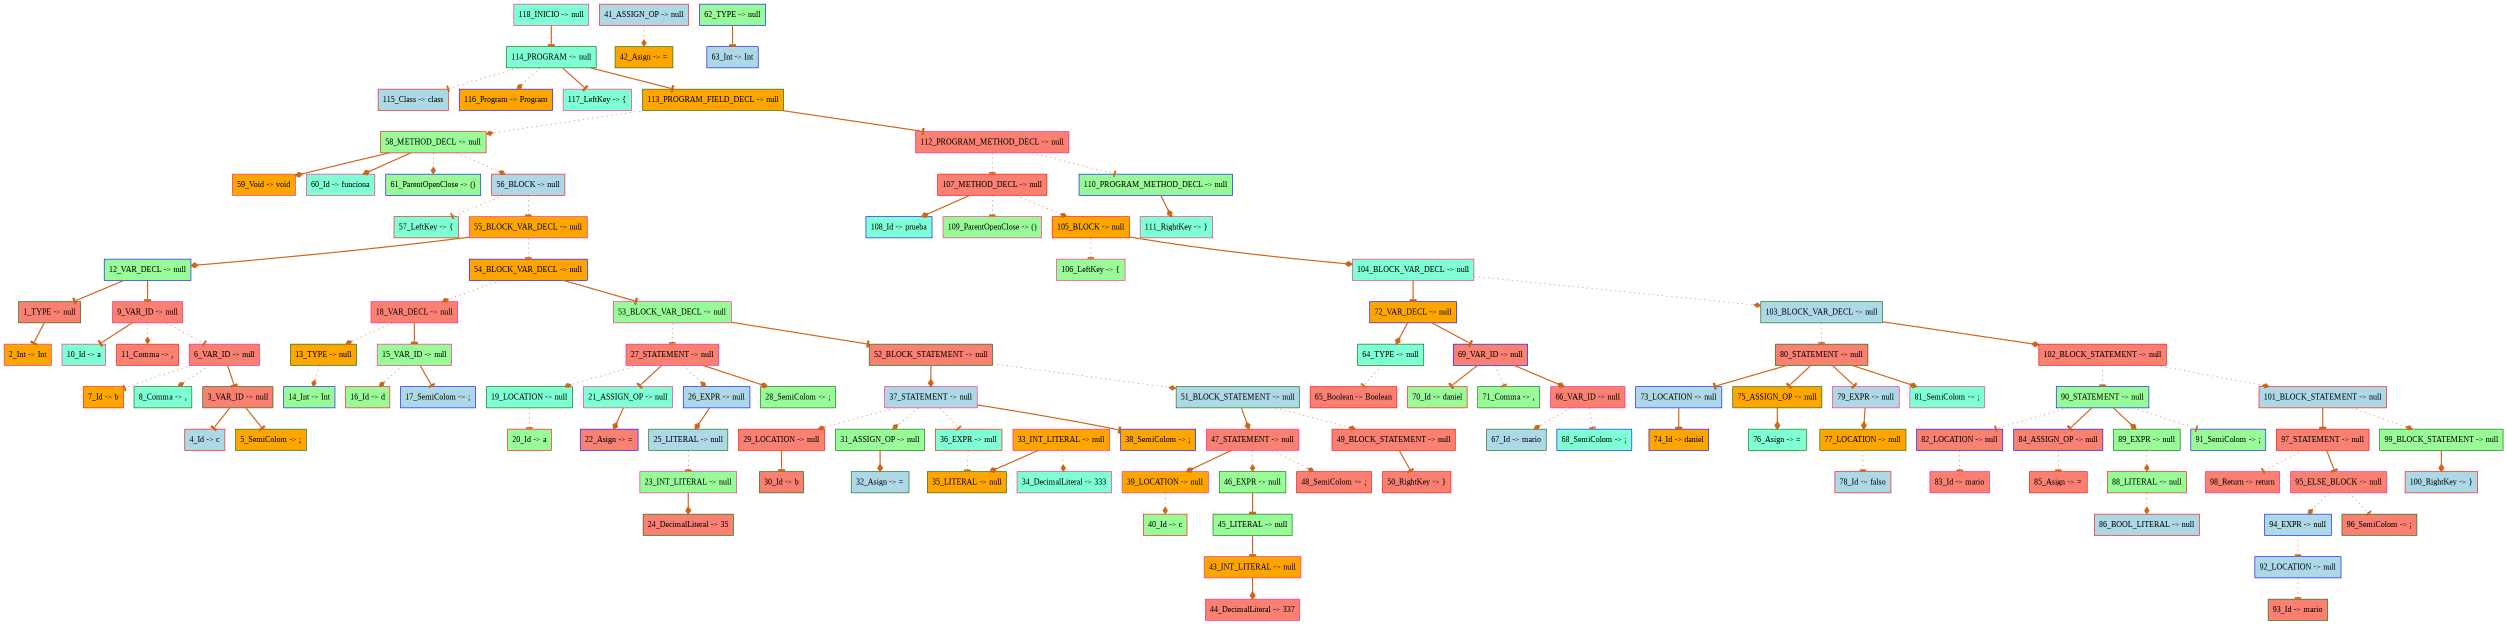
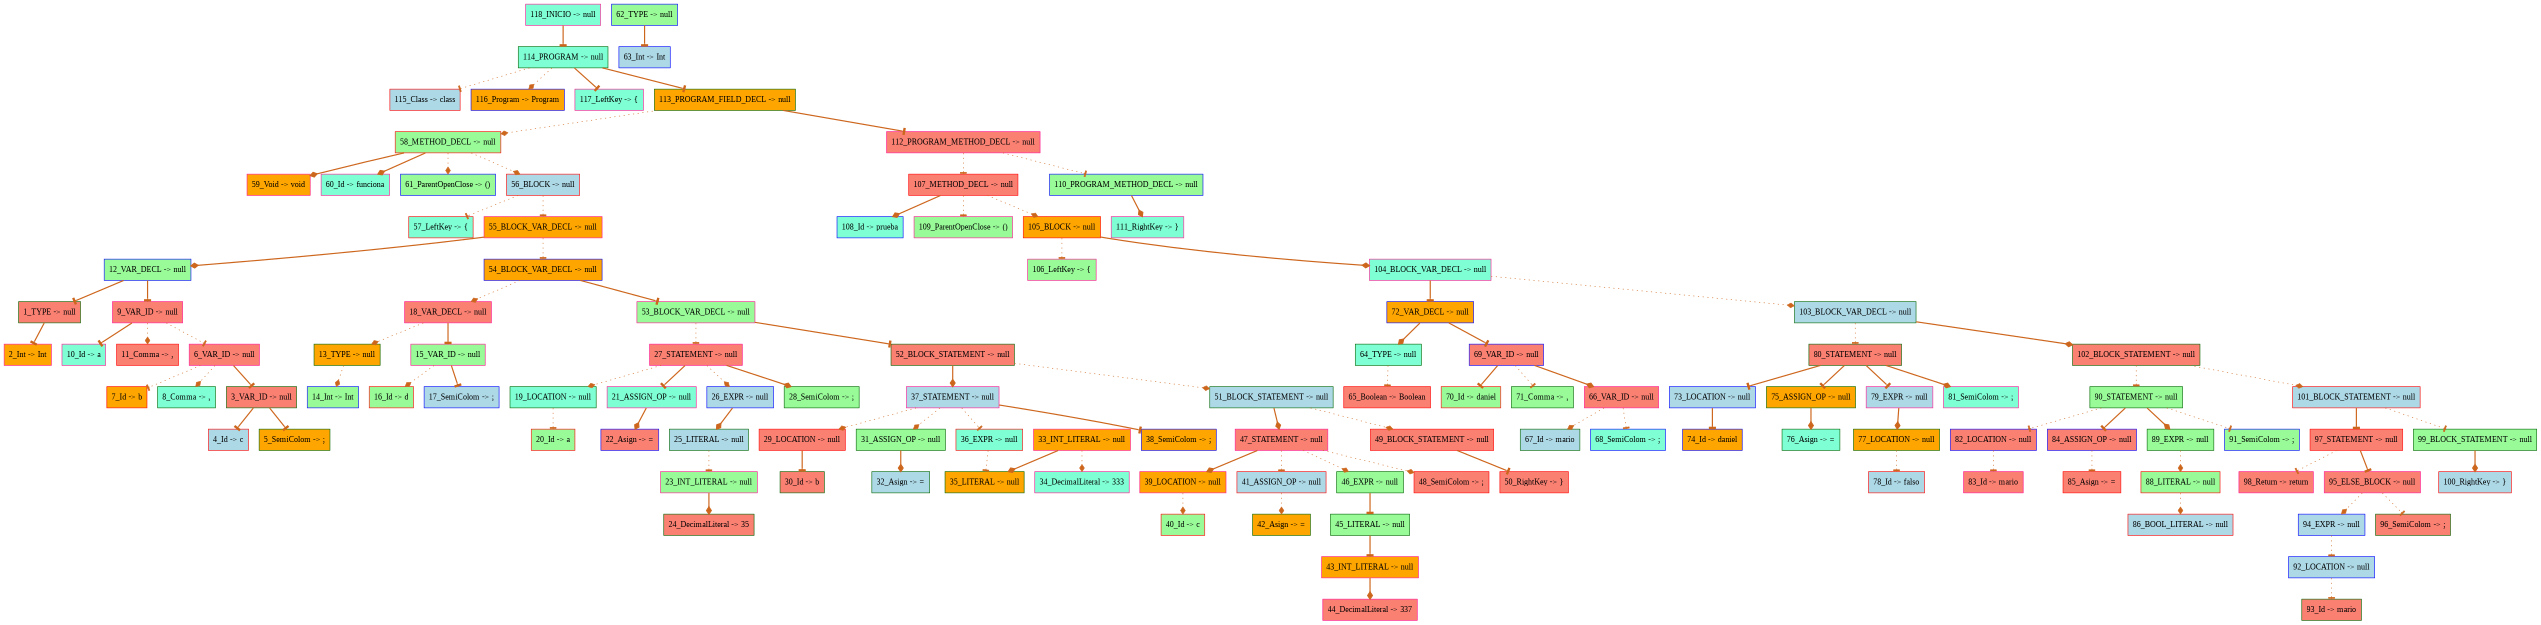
  digraph {
    fontname="Liberation Serif"
    rankdir=UD
    node [color=deeppink fillcolor=salmon fontname="Liberation Serif" shape=box style=filled]
    edge [arrowhead=tee color=chocolate3 fontname="Liberation Serif" style=dotted]
    "118_INICIO -> null" [fillcolor=aquamarine]
    "114_PROGRAM -> null" [color=darkgreen fillcolor=aquamarine]
    "115_Class -> class" [color=red fillcolor=lightblue]
    "116_Program -> Program" [color=blue fillcolor=orange]
    "117_LeftKey -> {" [fillcolor=aquamarine]
    "113_PROGRAM_FIELD_DECL -> null" [color=darkgreen fillcolor=orange]
    "58_METHOD_DECL -> null" [color=red fillcolor=palegreen]
    "112_PROGRAM_METHOD_DECL -> null"
    "59_Void -> void" [fillcolor=orange]
    "60_Id -> funciona" [fillcolor=aquamarine]
    "61_ParentOpenClose -> ()" [color=blue fillcolor=palegreen]
    "56_BLOCK -> null" [color=red fillcolor=lightblue]
    "107_METHOD_DECL -> null" [color=red]
    "110_PROGRAM_METHOD_DECL -> null" [color=blue fillcolor=palegreen]
    "57_LeftKey -> {" [color=red fillcolor=aquamarine]
    "55_BLOCK_VAR_DECL -> null" [fillcolor=orange]
    "12_VAR_DECL -> null" [color=blue fillcolor=palegreen]
    "54_BLOCK_VAR_DECL -> null" [color=blue fillcolor=orange]
    "1_TYPE -> null" [color=darkgreen]
    "9_VAR_ID -> null"
    "18_VAR_DECL -> null"
    "53_BLOCK_VAR_DECL -> null" [fillcolor=palegreen]
    "2_Int -> Int" [fillcolor=orange]
    "10_Id -> a" [fillcolor=aquamarine]
    "11_Comma -> ," [color=red]
    "6_VAR_ID -> null"
    "7_Id -> b" [color=red fillcolor=orange]
    "8_Comma -> ," [color=darkgreen fillcolor=aquamarine]
    "3_VAR_ID -> null" [color=darkgreen]
    "4_Id -> c" [color=red fillcolor=lightblue]
    "5_SemiColom -> ;" [color=darkgreen fillcolor=orange]
    "13_TYPE -> null" [color=darkgreen fillcolor=orange]
    "15_VAR_ID -> null" [fillcolor=palegreen]
    "27_STATEMENT -> null"
    "52_BLOCK_STATEMENT -> null" [color=darkgreen]
    "14_Int -> Int" [color=blue fillcolor=palegreen]
    "16_Id -> d" [color=red fillcolor=palegreen]
    "17_SemiColom -> ;" [color=blue fillcolor=lightblue]
    "19_LOCATION -> null" [color=darkgreen fillcolor=aquamarine]
    "21_ASSIGN_OP -> null" [fillcolor=aquamarine]
    "26_EXPR -> null" [color=blue fillcolor=lightblue]
    "28_SemiColom -> ;" [color=darkgreen fillcolor=palegreen]
    "37_STATEMENT -> null" [fillcolor=lightblue]
    "51_BLOCK_STATEMENT -> null" [color=darkgreen fillcolor=lightblue]
    "20_Id -> a" [color=red fillcolor=palegreen]
    "22_Asign -> =" [color=blue]
    "25_LITERAL -> null" [color=darkgreen fillcolor=lightblue]
    "23_INT_LITERAL -> null" [fillcolor=palegreen]
    "24_DecimalLiteral -> 35" [color=darkgreen]
    "29_LOCATION -> null" [color=red]
    "31_ASSIGN_OP -> null" [color=darkgreen fillcolor=palegreen]
    "36_EXPR -> null" [color=red fillcolor=aquamarine]
    "38_SemiColom -> ;" [color=blue fillcolor=orange]
    "47_STATEMENT -> null"
    "49_BLOCK_STATEMENT -> null" [color=red]
    "30_Id -> b" [color=darkgreen]
    "32_Asign -> =" [color=darkgreen fillcolor=lightblue]
    "35_LITERAL -> null" [color=darkgreen fillcolor=orange]
    "33_INT_LITERAL -> null" [fillcolor=orange]
    "34_DecimalLiteral -> 333" [fillcolor=aquamarine]
    "39_LOCATION -> null" [fillcolor=orange]
    "41_ASSIGN_OP -> null" [color=red fillcolor=lightblue]
    "46_EXPR -> null" [color=darkgreen fillcolor=palegreen]
    "48_SemiColom -> ;" [color=red]
    "50_RightKey -> }" [color=red]
    "40_Id -> c" [color=red fillcolor=palegreen]
    "42_Asign -> =" [color=darkgreen fillcolor=orange]
    "45_LITERAL -> null" [color=darkgreen fillcolor=palegreen]
    "43_INT_LITERAL -> null" [fillcolor=orange]
    "44_DecimalLiteral -> 337"
    "108_Id -> prueba" [color=blue fillcolor=aquamarine]
    "109_ParentOpenClose -> ()" [fillcolor=palegreen]
    "105_BLOCK -> null" [color=red fillcolor=orange]
    "111_RightKey -> }" [fillcolor=aquamarine]
    "62_TYPE -> null" [color=blue fillcolor=palegreen]
    "63_Int -> Int" [color=blue fillcolor=lightblue]
    "106_LeftKey -> {" [fillcolor=palegreen]
    "104_BLOCK_VAR_DECL -> null" [fillcolor=aquamarine]
    "72_VAR_DECL -> null" [color=blue fillcolor=orange]
    "103_BLOCK_VAR_DECL -> null" [color=darkgreen fillcolor=lightblue]
    "64_TYPE -> null" [color=darkgreen fillcolor=aquamarine]
    "69_VAR_ID -> null" [color=blue]
    "80_STATEMENT -> null" [color=darkgreen]
-   "102_BLOCK_STATEMENT -> null" [color=red]
+   "102_BLOCK_STATEMENT -> null" [color=darkgreen]
    "65_Boolean -> Boolean" [color=red]
    "70_Id -> daniel" [color=red fillcolor=palegreen]
    "71_Comma -> ," [color=darkgreen fillcolor=palegreen]
    "66_VAR_ID -> null"
    "67_Id -> mario" [color=darkgreen fillcolor=lightblue]
    "68_SemiColom -> ;" [color=blue fillcolor=aquamarine]
    "73_LOCATION -> null" [color=blue fillcolor=lightblue]
    "75_ASSIGN_OP -> null" [color=darkgreen fillcolor=orange]
    "79_EXPR -> null" [fillcolor=lightblue]
    "81_SemiColom -> ;" [fillcolor=aquamarine]
-   "90_STATEMENT -> null" [color=blue fillcolor=palegreen]
+   "90_STATEMENT -> null" [color=darkgreen fillcolor=palegreen]
    "101_BLOCK_STATEMENT -> null" [color=red fillcolor=lightblue]
    "74_Id -> daniel" [color=blue fillcolor=orange]
    "76_Asign -> =" [color=darkgreen fillcolor=aquamarine]
    "77_LOCATION -> null" [color=darkgreen fillcolor=orange]
    "78_Id -> falso" [color=red fillcolor=lightblue]
    "82_LOCATION -> null" [color=blue]
    "84_ASSIGN_OP -> null" [color=blue]
    "89_EXPR -> null" [color=darkgreen fillcolor=palegreen]
    "91_SemiColom -> ;" [color=blue fillcolor=palegreen]
    "97_STATEMENT -> null" [color=red]
    "99_BLOCK_STATEMENT -> null" [color=darkgreen fillcolor=palegreen]
    "83_Id -> mario"
    "85_Asign -> =" [color=red]
    "88_LITERAL -> null" [color=red fillcolor=palegreen]
    "86_BOOL_LITERAL -> null" [color=red fillcolor=lightblue]
    "98_Return -> return"
    "95_ELSE_BLOCK -> null"
    "100_RightKey -> }" [color=red fillcolor=lightblue]
    "94_EXPR -> null" [color=blue fillcolor=lightblue]
    "96_SemiColom -> ;" [color=darkgreen]
    "92_LOCATION -> null" [color=blue fillcolor=lightblue]
    "93_Id -> mario" [color=darkgreen]
    "118_INICIO -> null" -> "114_PROGRAM -> null" [style=bold]
    "114_PROGRAM -> null" -> "115_Class -> class"
    "114_PROGRAM -> null" -> "116_Program -> Program" [arrowhead=diamond]
    "114_PROGRAM -> null" -> "117_LeftKey -> {" [style=bold]
    "114_PROGRAM -> null" -> "113_PROGRAM_FIELD_DECL -> null" [style=bold]
    "113_PROGRAM_FIELD_DECL -> null" -> "58_METHOD_DECL -> null" [arrowhead=diamond]
    "113_PROGRAM_FIELD_DECL -> null" -> "112_PROGRAM_METHOD_DECL -> null" [style=bold]
    "58_METHOD_DECL -> null" -> "59_Void -> void" [arrowhead=diamond style=bold]
    "58_METHOD_DECL -> null" -> "60_Id -> funciona" [arrowhead=diamond style=bold]
    "58_METHOD_DECL -> null" -> "61_ParentOpenClose -> ()" [arrowhead=diamond]
    "58_METHOD_DECL -> null" -> "56_BLOCK -> null" [arrowhead=diamond]
    "112_PROGRAM_METHOD_DECL -> null" -> "107_METHOD_DECL -> null"
    "112_PROGRAM_METHOD_DECL -> null" -> "110_PROGRAM_METHOD_DECL -> null"
    "56_BLOCK -> null" -> "57_LeftKey -> {"
    "56_BLOCK -> null" -> "55_BLOCK_VAR_DECL -> null"
    "107_METHOD_DECL -> null" -> "108_Id -> prueba" [arrowhead=diamond style=bold]
    "107_METHOD_DECL -> null" -> "109_ParentOpenClose -> ()"
    "107_METHOD_DECL -> null" -> "105_BLOCK -> null" [arrowhead=diamond]
    "110_PROGRAM_METHOD_DECL -> null" -> "111_RightKey -> }" [arrowhead=diamond style=bold]
    "55_BLOCK_VAR_DECL -> null" -> "12_VAR_DECL -> null" [arrowhead=diamond style=bold]
    "55_BLOCK_VAR_DECL -> null" -> "54_BLOCK_VAR_DECL -> null"
    "12_VAR_DECL -> null" -> "1_TYPE -> null" [style=bold]
    "12_VAR_DECL -> null" -> "9_VAR_ID -> null" [style=bold]
    "54_BLOCK_VAR_DECL -> null" -> "18_VAR_DECL -> null" [arrowhead=diamond]
    "54_BLOCK_VAR_DECL -> null" -> "53_BLOCK_VAR_DECL -> null" [style=bold]
    "1_TYPE -> null" -> "2_Int -> Int" [style=bold]
    "9_VAR_ID -> null" -> "10_Id -> a" [style=bold]
    "9_VAR_ID -> null" -> "11_Comma -> ," [arrowhead=diamond]
    "9_VAR_ID -> null" -> "6_VAR_ID -> null"
    "18_VAR_DECL -> null" -> "13_TYPE -> null" [arrowhead=diamond]
    "18_VAR_DECL -> null" -> "15_VAR_ID -> null" [style=bold]
    "53_BLOCK_VAR_DECL -> null" -> "27_STATEMENT -> null"
    "53_BLOCK_VAR_DECL -> null" -> "52_BLOCK_STATEMENT -> null" [style=bold]
    "6_VAR_ID -> null" -> "7_Id -> b"
    "6_VAR_ID -> null" -> "8_Comma -> ," [arrowhead=diamond]
    "6_VAR_ID -> null" -> "3_VAR_ID -> null" [style=bold]
    "3_VAR_ID -> null" -> "4_Id -> c" [style=bold]
    "3_VAR_ID -> null" -> "5_SemiColom -> ;" [style=bold]
    "13_TYPE -> null" -> "14_Int -> Int" [arrowhead=diamond]
    "15_VAR_ID -> null" -> "16_Id -> d" [arrowhead=diamond]
    "15_VAR_ID -> null" -> "17_SemiColom -> ;" [style=bold]
    "27_STATEMENT -> null" -> "19_LOCATION -> null" [arrowhead=diamond]
    "27_STATEMENT -> null" -> "21_ASSIGN_OP -> null" [style=bold]
    "27_STATEMENT -> null" -> "26_EXPR -> null" [arrowhead=diamond]
    "27_STATEMENT -> null" -> "28_SemiColom -> ;" [arrowhead=diamond style=bold]
    "52_BLOCK_STATEMENT -> null" -> "37_STATEMENT -> null" [arrowhead=diamond style=bold]
    "52_BLOCK_STATEMENT -> null" -> "51_BLOCK_STATEMENT -> null" [arrowhead=diamond]
    "19_LOCATION -> null" -> "20_Id -> a"
    "21_ASSIGN_OP -> null" -> "22_Asign -> =" [arrowhead=diamond style=bold]
    "26_EXPR -> null" -> "25_LITERAL -> null" [arrowhead=diamond style=bold]
    "37_STATEMENT -> null" -> "29_LOCATION -> null" [arrowhead=diamond]
    "37_STATEMENT -> null" -> "31_ASSIGN_OP -> null" [arrowhead=diamond]
    "37_STATEMENT -> null" -> "36_EXPR -> null"
    "37_STATEMENT -> null" -> "38_SemiColom -> ;" [style=bold]
    "51_BLOCK_STATEMENT -> null" -> "47_STATEMENT -> null" [arrowhead=diamond style=bold]
    "51_BLOCK_STATEMENT -> null" -> "49_BLOCK_STATEMENT -> null" [arrowhead=diamond]
    "25_LITERAL -> null" -> "23_INT_LITERAL -> null"
    "23_INT_LITERAL -> null" -> "24_DecimalLiteral -> 35" [arrowhead=diamond style=bold]
    "29_LOCATION -> null" -> "30_Id -> b" [style=bold]
    "31_ASSIGN_OP -> null" -> "32_Asign -> =" [arrowhead=diamond style=bold]
    "36_EXPR -> null" -> "35_LITERAL -> null"
    "47_STATEMENT -> null" -> "39_LOCATION -> null" [arrowhead=diamond style=bold]
+   "47_STATEMENT -> null" -> "41_ASSIGN_OP -> null"
    "47_STATEMENT -> null" -> "46_EXPR -> null" [arrowhead=diamond]
    "47_STATEMENT -> null" -> "48_SemiColom -> ;" [arrowhead=diamond]
    "49_BLOCK_STATEMENT -> null" -> "50_RightKey -> }" [style=bold]
    "33_INT_LITERAL -> null" -> "35_LITERAL -> null" [arrowhead=diamond style=bold]
    "33_INT_LITERAL -> null" -> "34_DecimalLiteral -> 333" [arrowhead=diamond]
    "39_LOCATION -> null" -> "40_Id -> c" [arrowhead=diamond]
    "41_ASSIGN_OP -> null" -> "42_Asign -> =" [arrowhead=diamond]
    "46_EXPR -> null" -> "45_LITERAL -> null" [style=bold]
    "45_LITERAL -> null" -> "43_INT_LITERAL -> null" [style=bold]
    "43_INT_LITERAL -> null" -> "44_DecimalLiteral -> 337" [arrowhead=diamond style=bold]
    "105_BLOCK -> null" -> "106_LeftKey -> {"
    "105_BLOCK -> null" -> "104_BLOCK_VAR_DECL -> null" [arrowhead=diamond style=bold]
    "62_TYPE -> null" -> "63_Int -> Int" [style=bold]
    "104_BLOCK_VAR_DECL -> null" -> "72_VAR_DECL -> null" [style=bold]
    "104_BLOCK_VAR_DECL -> null" -> "103_BLOCK_VAR_DECL -> null" [arrowhead=diamond]
    "72_VAR_DECL -> null" -> "64_TYPE -> null" [arrowhead=diamond style=bold]
    "72_VAR_DECL -> null" -> "69_VAR_ID -> null" [style=bold]
    "103_BLOCK_VAR_DECL -> null" -> "80_STATEMENT -> null"
    "103_BLOCK_VAR_DECL -> null" -> "102_BLOCK_STATEMENT -> null" [arrowhead=diamond style=bold]
    "64_TYPE -> null" -> "65_Boolean -> Boolean"
    "69_VAR_ID -> null" -> "70_Id -> daniel" [style=bold]
    "69_VAR_ID -> null" -> "71_Comma -> ,"
    "69_VAR_ID -> null" -> "66_VAR_ID -> null" [arrowhead=diamond style=bold]
    "80_STATEMENT -> null" -> "73_LOCATION -> null" [style=bold]
    "80_STATEMENT -> null" -> "75_ASSIGN_OP -> null" [style=bold]
    "80_STATEMENT -> null" -> "79_EXPR -> null" [style=bold]
    "80_STATEMENT -> null" -> "81_SemiColom -> ;" [arrowhead=diamond style=bold]
    "102_BLOCK_STATEMENT -> null" -> "90_STATEMENT -> null"
    "102_BLOCK_STATEMENT -> null" -> "101_BLOCK_STATEMENT -> null" [arrowhead=diamond]
    "66_VAR_ID -> null" -> "67_Id -> mario" [arrowhead=diamond]
    "66_VAR_ID -> null" -> "68_SemiColom -> ;"
    "73_LOCATION -> null" -> "74_Id -> daniel" [style=bold]
    "75_ASSIGN_OP -> null" -> "76_Asign -> =" [arrowhead=diamond style=bold]
    "79_EXPR -> null" -> "77_LOCATION -> null" [arrowhead=diamond style=bold]
    "90_STATEMENT -> null" -> "82_LOCATION -> null"
    "90_STATEMENT -> null" -> "84_ASSIGN_OP -> null" [style=bold]
    "90_STATEMENT -> null" -> "89_EXPR -> null" [arrowhead=diamond style=bold]
    "90_STATEMENT -> null" -> "91_SemiColom -> ;"
    "101_BLOCK_STATEMENT -> null" -> "97_STATEMENT -> null" [style=bold]
-   "101_BLOCK_STATEMENT -> null" -> "99_BLOCK_STATEMENT -> null" [arrowhead=diamond]
+   "101_BLOCK_STATEMENT -> null" -> "99_BLOCK_STATEMENT -> null"
    "77_LOCATION -> null" -> "78_Id -> falso"
    "82_LOCATION -> null" -> "83_Id -> mario"
    "84_ASSIGN_OP -> null" -> "85_Asign -> ="
    "89_EXPR -> null" -> "88_LITERAL -> null" [arrowhead=diamond]
    "97_STATEMENT -> null" -> "98_Return -> return"
    "97_STATEMENT -> null" -> "95_ELSE_BLOCK -> null" [style=bold]
    "99_BLOCK_STATEMENT -> null" -> "100_RightKey -> }" [arrowhead=diamond style=bold]
    "88_LITERAL -> null" -> "86_BOOL_LITERAL -> null" [arrowhead=diamond]
    "95_ELSE_BLOCK -> null" -> "94_EXPR -> null" [arrowhead=diamond]
    "95_ELSE_BLOCK -> null" -> "96_SemiColom -> ;"
    "94_EXPR -> null" -> "92_LOCATION -> null"
    "92_LOCATION -> null" -> "93_Id -> mario"
  }
